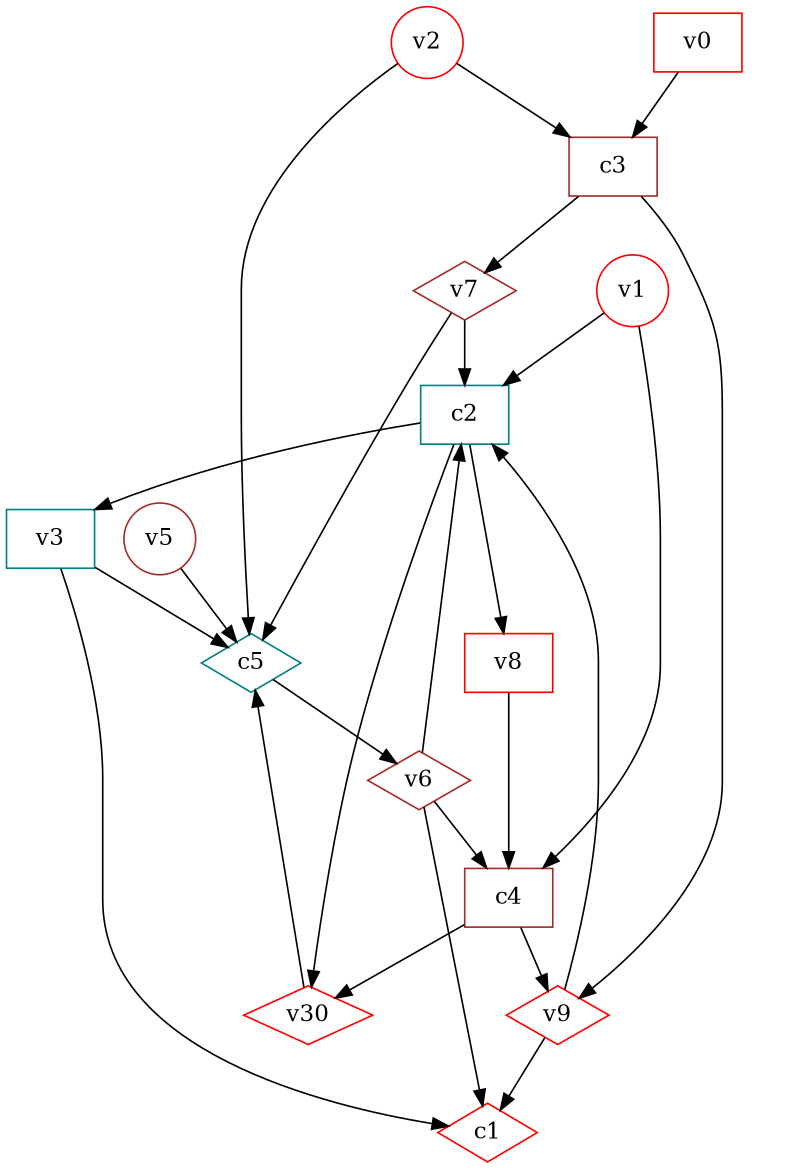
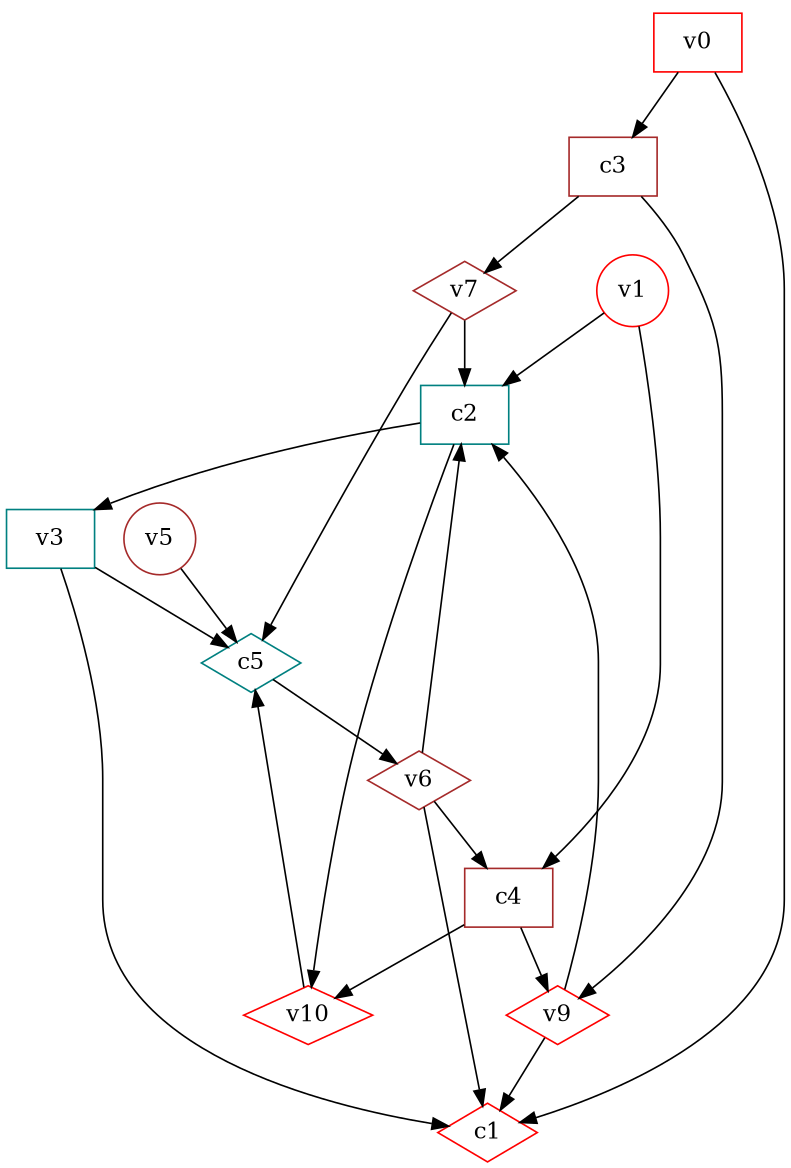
  strict digraph {
    node [color=red shape=box]
    edge [weight=1]
    c2 [color=teal]
    v3 [color=teal]
-   v8
-   v10 [shape=diamond label=v30]
+   v10 [shape=diamond]
    c5 [color=teal shape=diamond]
    c1 [shape=diamond]
    c4 [color=brown]
    c3 [color=brown]
    v7 [color=brown shape=diamond]
    v9 [shape=diamond]
    v6 [color=brown shape=diamond]
    v1 [shape=circle]
-   v2 [shape=circle]
    n14 [label=v0]
    v5 [color=brown shape=circle]
    c2 -> v3
-   c2 -> v8
    c2 -> v10
    v3 -> c5
    v3 -> c1
-   v8 -> c4
    v10 -> c5
    c5 -> v6
    c4 -> v10
    c4 -> v9
    c3 -> v7
    c3 -> v9
    v7 -> c2
    v7 -> c5
    v9 -> c2
    v9 -> c1
    v6 -> c2
    v6 -> c1
    v6 -> c4
    v1 -> c2
    v1 -> c4
-   v2 -> c5
-   v2 -> c3
+   n14 -> c1
    n14 -> c3
    v5 -> c5
  }
